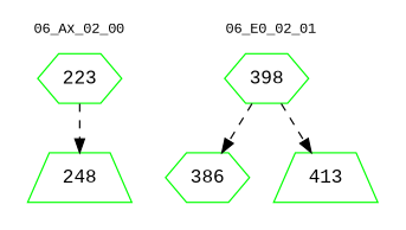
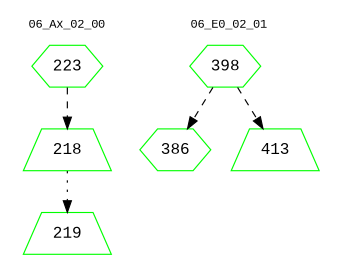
  digraph {
    fontname="Liberation Mono"
    node [color=green fontname="Liberation Mono" shape=trapezium]
    edge [color=black fontname="Liberation Mono" style=dashed]
-   n1 [label=248]
+   n1 [label=218]
    n2 [label=223 shape=hexagon]
+   n3 [label=219]
    n4 [label=398 shape=hexagon]
    n5 [label=386 shape=hexagon]
    n6 [label=413]
    subgraph cluster_1 {
      color=white
      fontsize=10
      label="06_Ax_02_00"
      n1
      n2
+     n3
    }
    subgraph cluster_2 {
      color=white
      fontsize=10
      label="06_E0_02_01"
      n4
      n5
      n6
    }
+   n1 -> n3 [style=dotted]
    n2 -> n1
    n4 -> n5
    n4 -> n6
  }
